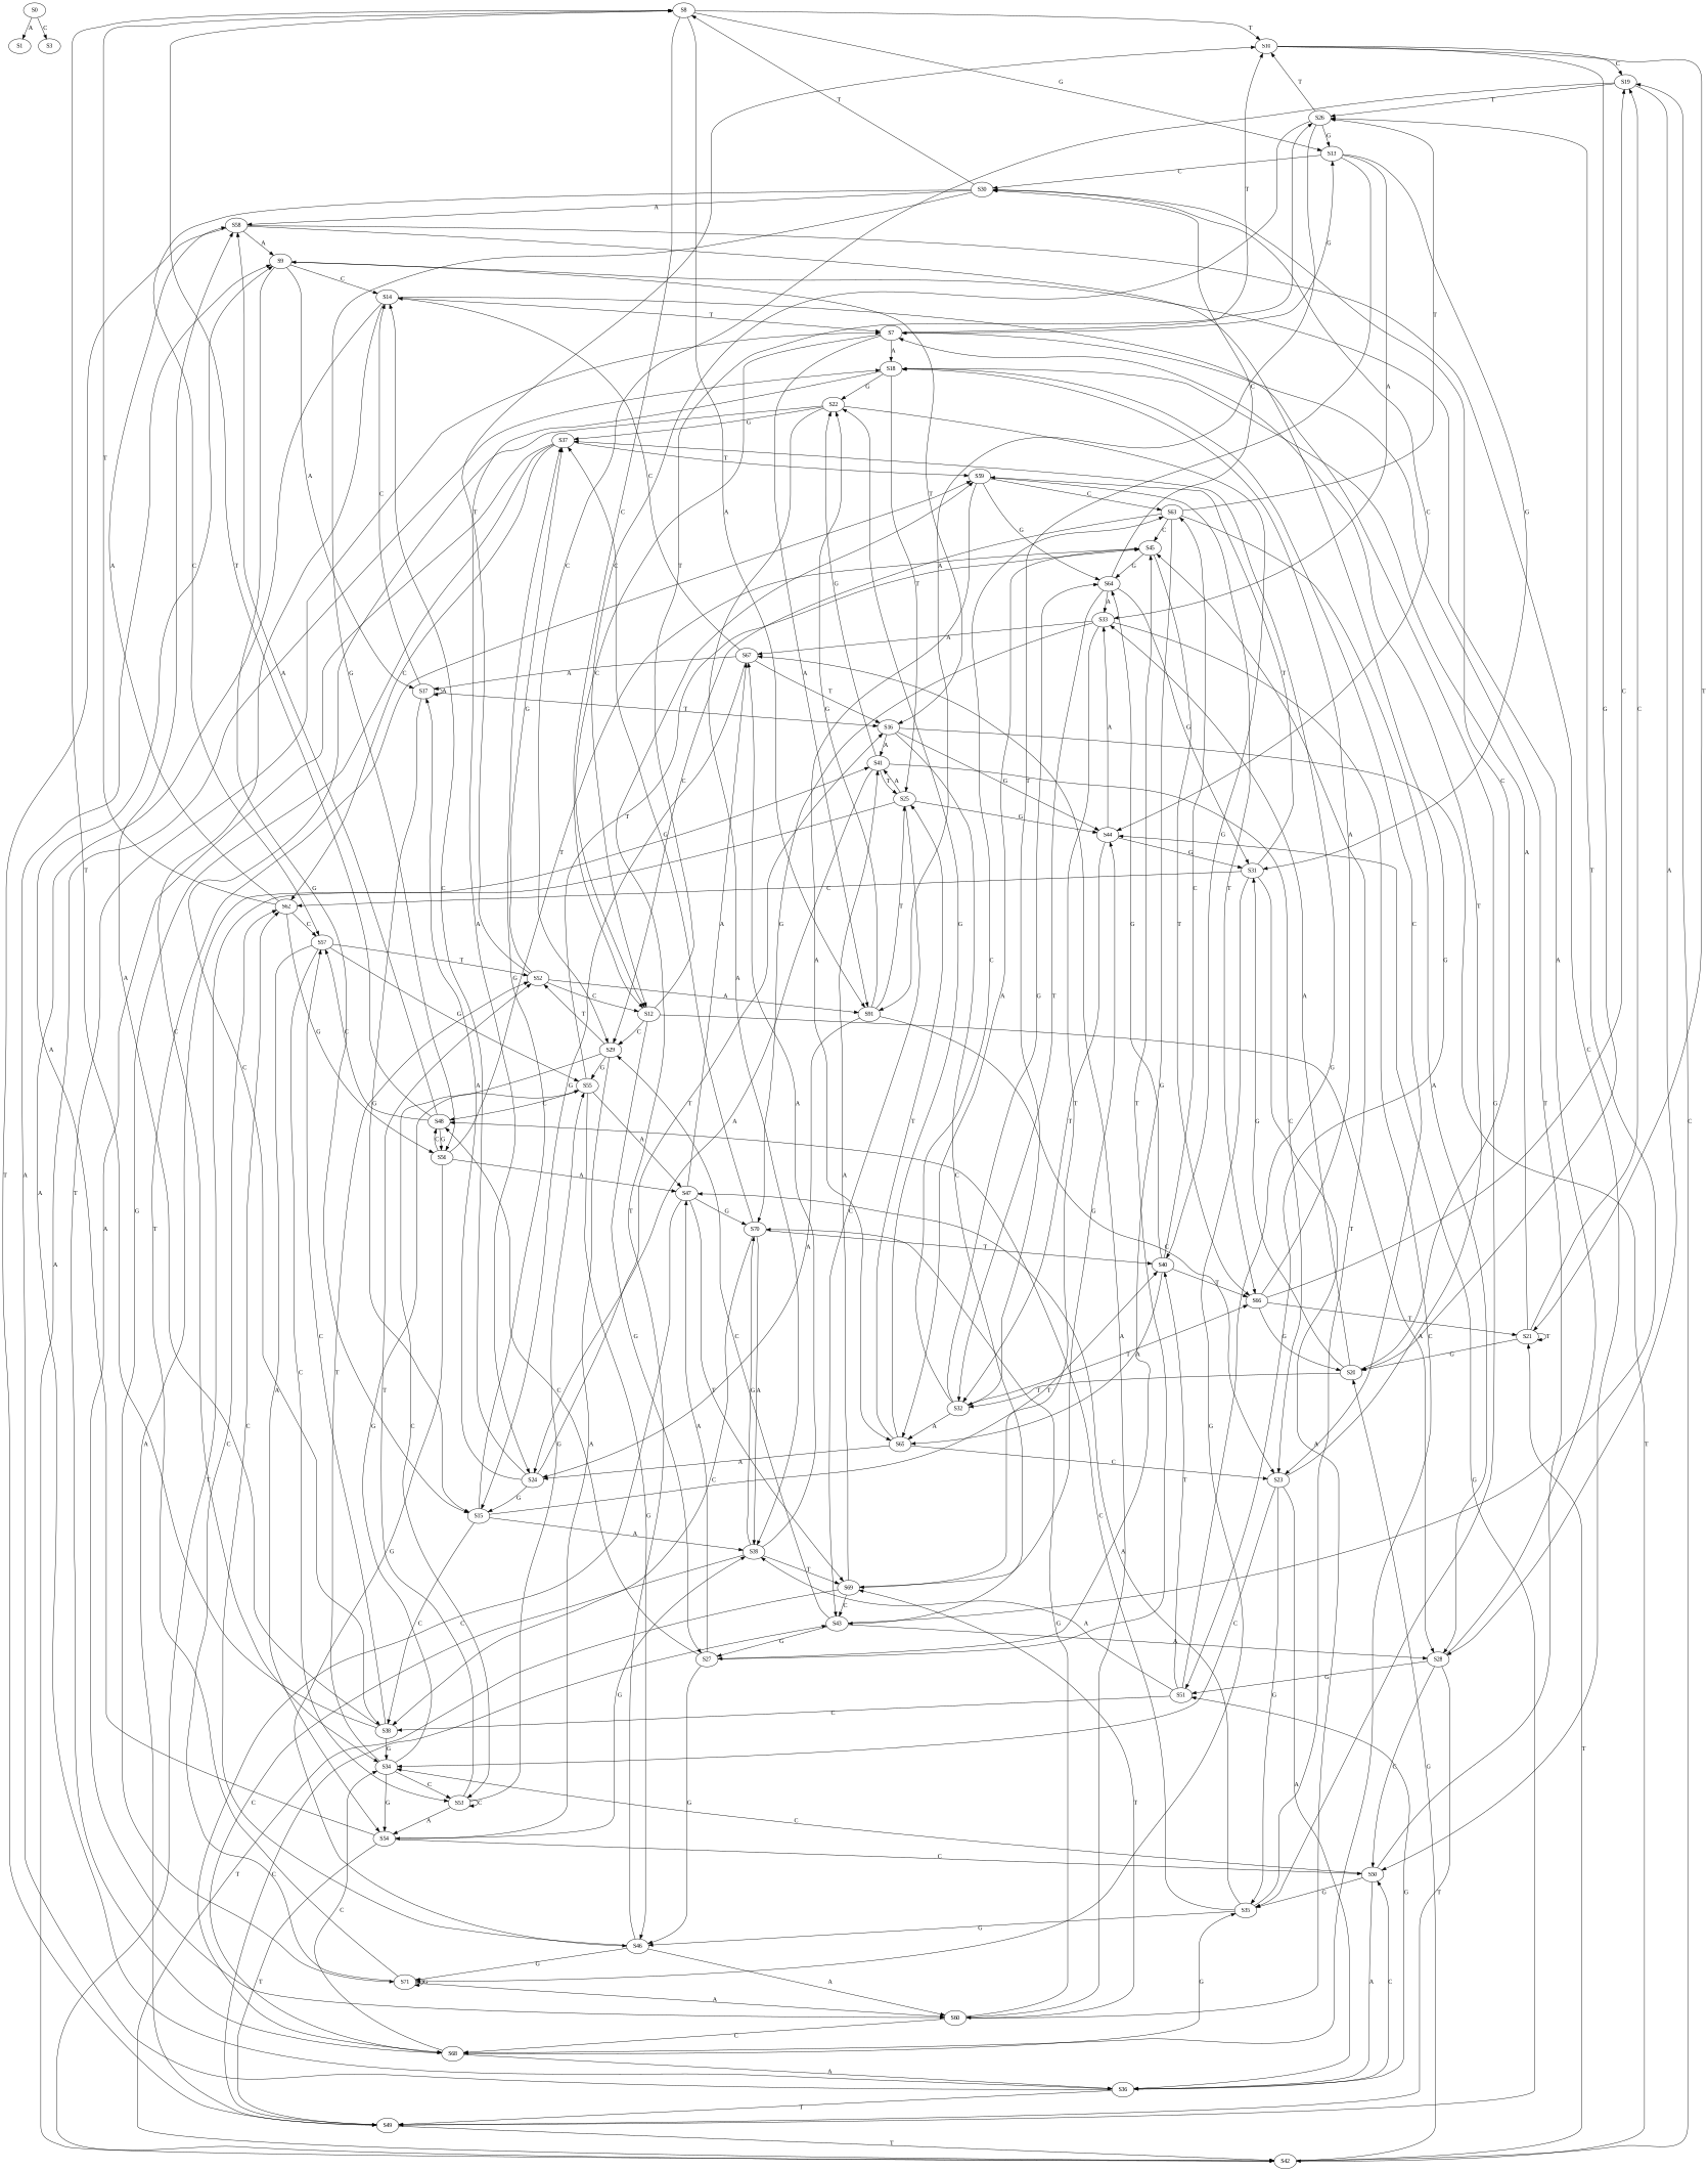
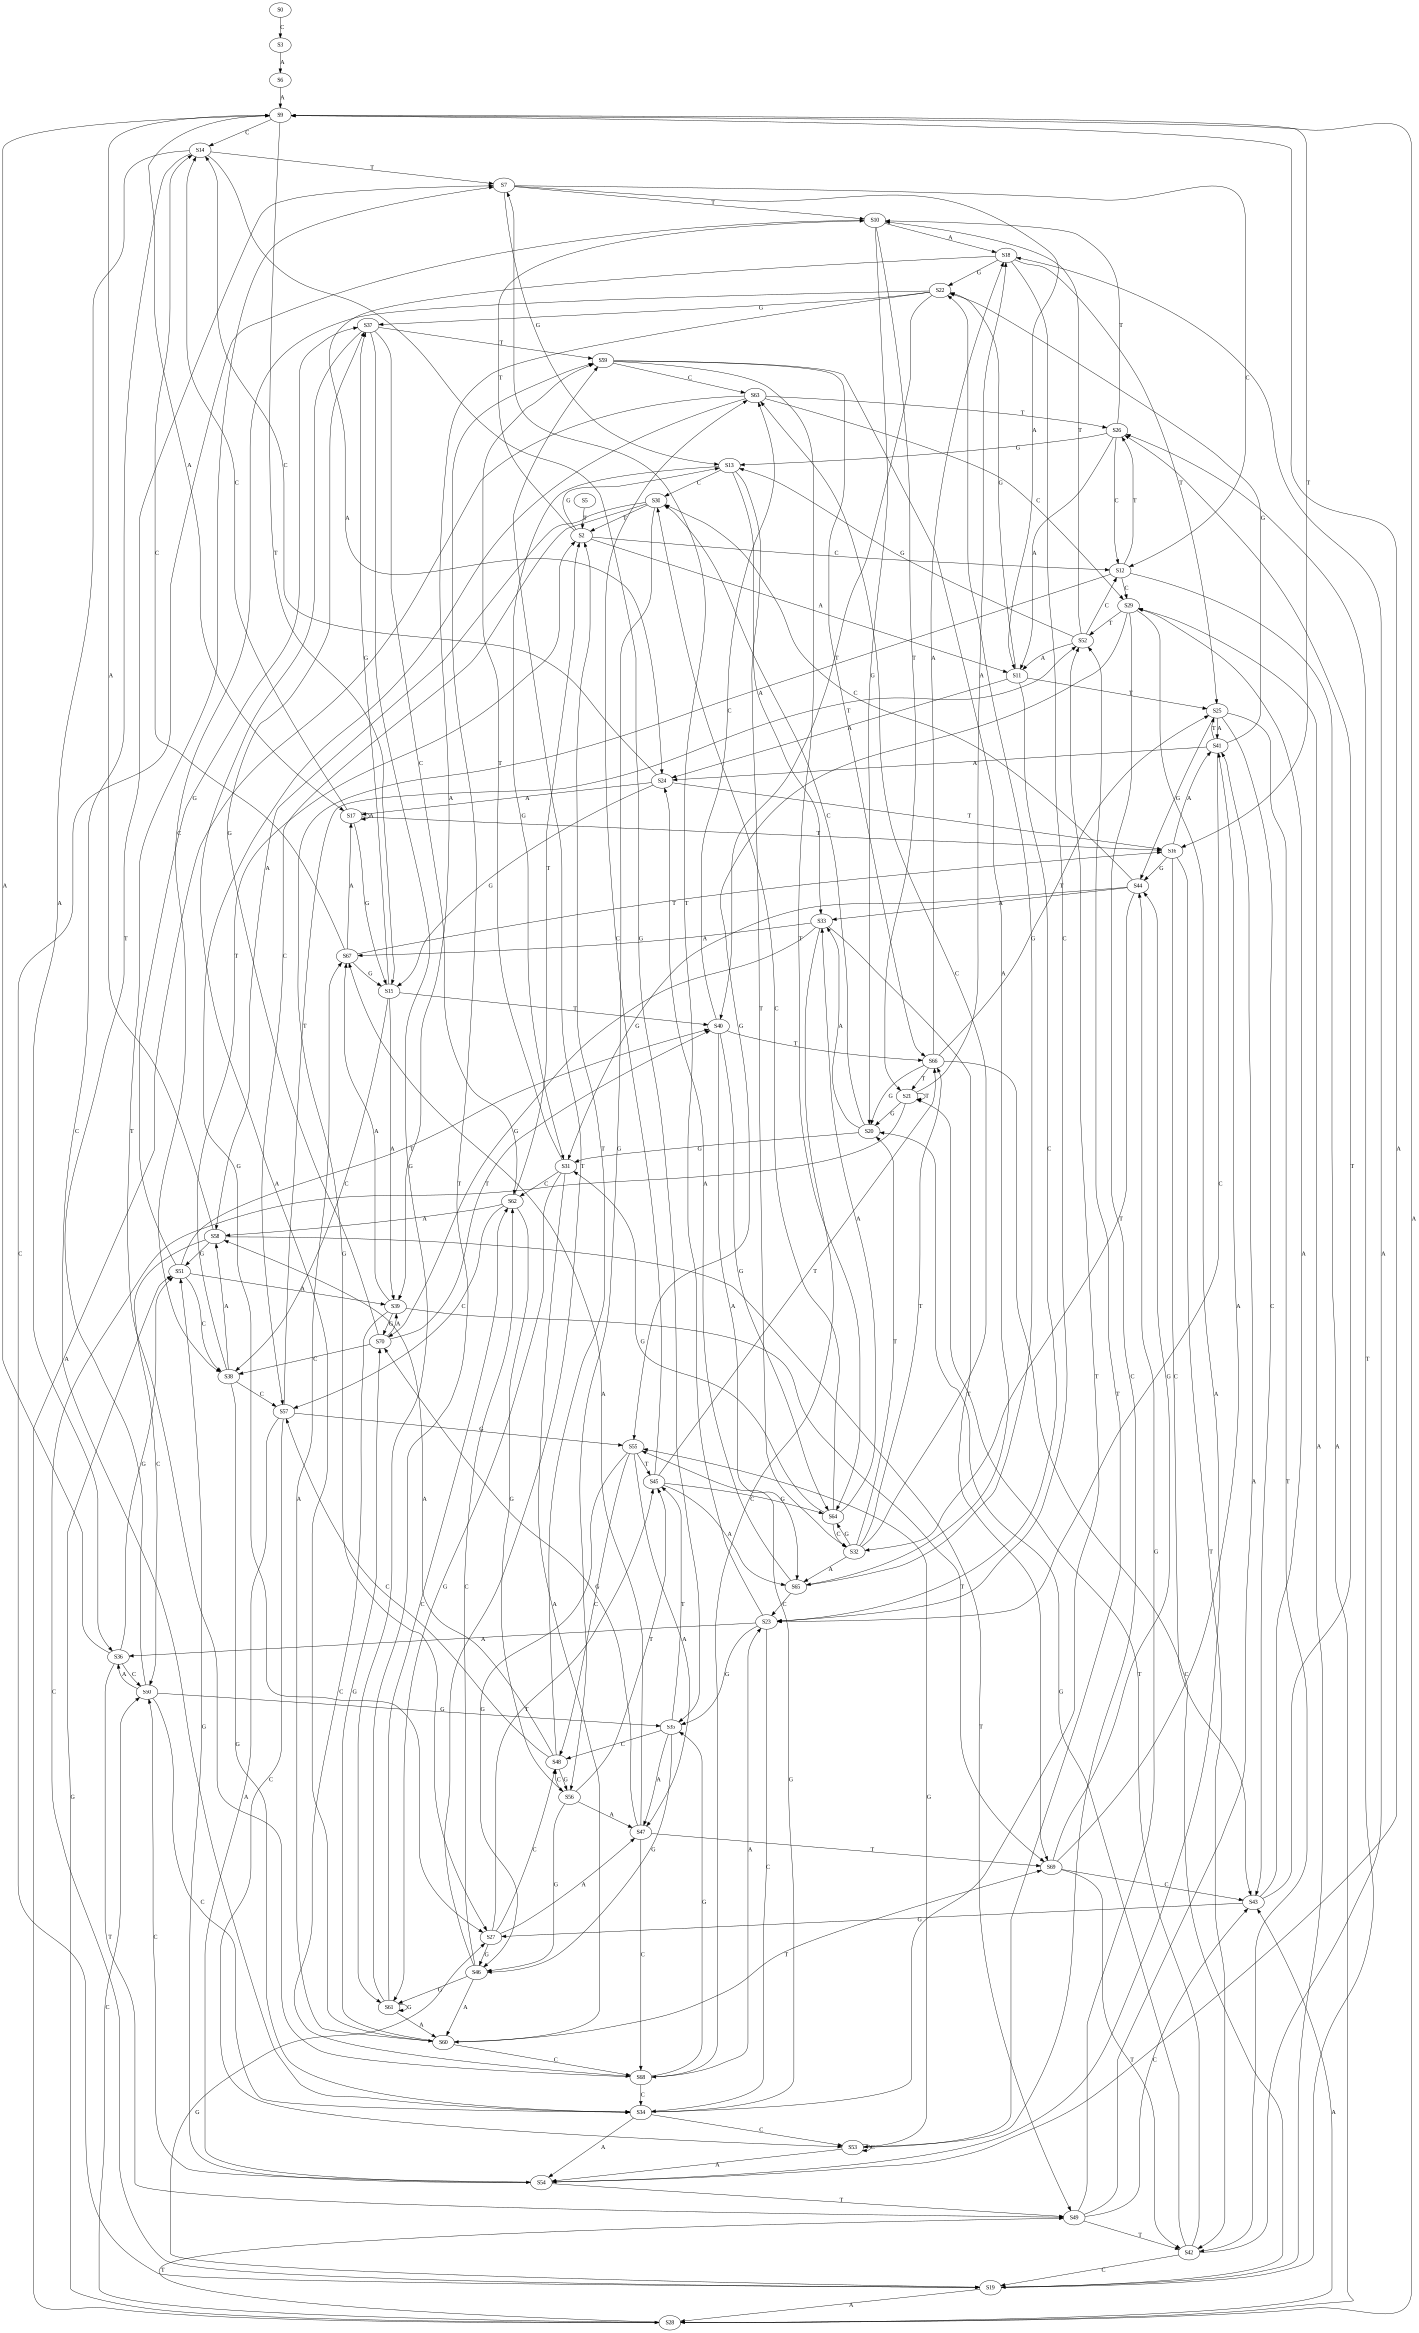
  strict digraph {
    fontname="Liberation Serif"
    node [fontname="Liberation Serif"]
    edge [fontname="Liberation Serif"]
    S0
-   S1
    S3
-   S8
+   S6
+   S5
+   S8 [label=S2]
    S9
    S7
    S10
-   S11 [label=S91]
+   S11
    S12
    S13
    S14
    S15
    S16
    S17
    S18
    S19
    S20
    S21
    S22
    S23
    S24
    S25
    S26
    S27
    S28
    S29
    S30
    S31
    S32
    S33
    S34
    S35
    S36
    S37
    S38
    S39
    S40
    S41
    S42
    S43
    S44
    S45
    S46
    S47
    S48
    S49
    S50
    S51
    S52
    S53
    S54
    S55
    S56
    S57
    S58
    S59
    S60
-   S61 [label=S71]
+   S61
    S62
    S63
    S64
    S65
    S66
    S67
    S68
    S69
    S70
-   S0 -> S1 [label=A]
    S0 -> S3 [label=C]
+   S3 -> S6 [label=A]
+   S6 -> S9 [label=A]
+   S5 -> S8 [label=T]
    S8 -> S10 [label=T]
    S8 -> S11 [label=A]
    S8 -> S12 [label=C]
    S8 -> S13 [label=G]
    S9 -> S14 [label=C]
-   S9 -> S15 [label=G]
+   S9 -> S15 [label=T]
    S9 -> S16 [label=T]
    S9 -> S17 [label=A]
    S7 -> S10 [label=T]
    S7 -> S11 [label=A]
    S7 -> S12 [label=C]
    S7 -> S13 [label=G]
-   S7 -> S18 [label=A]
+   S10 -> S18 [label=A]
    S10 -> S19 [label=C]
    S10 -> S20 [label=G]
    S10 -> S21 [label=T]
    S11 -> S22 [label=G]
    S11 -> S23 [label=C]
    S11 -> S24 [label=A]
    S11 -> S25 [label=T]
    S12 -> S26 [label=T]
    S12 -> S27 [label=G]
    S12 -> S28 [label=A]
    S12 -> S29 [label=C]
    S13 -> S30 [label=C]
    S13 -> S31 [label=G]
    S13 -> S32 [label=T]
    S13 -> S33 [label=A]
    S14 -> S7 [label=T]
    S14 -> S34 [label=C]
    S14 -> S35 [label=G]
    S14 -> S36 [label=A]
    S15 -> S37 [label=G]
    S15 -> S38 [label=C]
    S15 -> S39 [label=A]
    S15 -> S40 [label=T]
    S16 -> S41 [label=A]
    S16 -> S42 [label=T]
    S16 -> S43 [label=C]
    S16 -> S44 [label=G]
    S17 -> S14 [label=C]
    S17 -> S15 [label=G]
    S17 -> S16 [label=T]
    S17 -> S17 [label=A]
    S18 -> S22 [label=G]
    S18 -> S23 [label=C]
    S18 -> S24 [label=A]
    S18 -> S25 [label=T]
    S19 -> S26 [label=T]
+   S19 -> S27 [label=G]
    S19 -> S28 [label=A]
-   S19 -> S29 [label=C]
+   S19 -> S29 [label=A]
    S20 -> S30 [label=C]
    S20 -> S31 [label=G]
-   S20 -> S32 [label=T]
+   S32 -> S20 [label=T]
    S20 -> S33 [label=A]
    S21 -> S18 [label=A]
    S21 -> S19 [label=C]
    S21 -> S20 [label=G]
    S21 -> S21 [label=T]
    S22 -> S37 [label=G]
    S22 -> S38 [label=C]
    S22 -> S39 [label=A]
-   S22 -> S40 [label=G]
+   S22 -> S40 [label=T]
    S23 -> S7 [label=T]
    S23 -> S34 [label=C]
    S23 -> S35 [label=G]
    S23 -> S36 [label=A]
    S24 -> S14 [label=C]
    S24 -> S15 [label=G]
    S24 -> S16 [label=T]
    S24 -> S17 [label=A]
    S25 -> S41 [label=A]
    S25 -> S42 [label=T]
    S25 -> S43 [label=C]
    S25 -> S44 [label=G]
    S26 -> S10 [label=T]
    S26 -> S11 [label=A]
    S26 -> S12 [label=C]
    S26 -> S13 [label=G]
    S27 -> S45 [label=T]
    S27 -> S46 [label=G]
    S27 -> S47 [label=A]
    S27 -> S48 [label=C]
    S28 -> S9 [label=A]
    S28 -> S49 [label=T]
    S28 -> S50 [label=C]
    S28 -> S51 [label=G]
    S29 -> S52 [label=T]
    S29 -> S53 [label=C]
    S29 -> S54 [label=A]
    S29 -> S55 [label=G]
    S30 -> S8 [label=T]
    S30 -> S56 [label=G]
    S30 -> S57 [label=C]
    S30 -> S58 [label=A]
    S31 -> S59 [label=T]
    S31 -> S60 [label=A]
    S31 -> S61 [label=G]
    S31 -> S62 [label=C]
    S32 -> S63 [label=C]
    S32 -> S64 [label=G]
    S32 -> S65 [label=A]
    S32 -> S66 [label=T]
    S33 -> S67 [label=A]
    S33 -> S68 [label=C]
    S33 -> S69 [label=T]
    S33 -> S70 [label=G]
    S34 -> S52 [label=T]
    S34 -> S53 [label=C]
-   S34 -> S54 [label=G]
+   S34 -> S54 [label=A]
    S34 -> S55 [label=G]
    S35 -> S45 [label=T]
    S35 -> S46 [label=G]
    S35 -> S47 [label=A]
    S35 -> S48 [label=C]
    S36 -> S9 [label=A]
    S36 -> S49 [label=T]
    S36 -> S50 [label=C]
    S36 -> S51 [label=G]
    S37 -> S59 [label=T]
    S37 -> S60 [label=A]
    S37 -> S61 [label=G]
    S37 -> S62 [label=C]
    S38 -> S8 [label=T]
    S38 -> S34 [label=G]
    S38 -> S57 [label=C]
    S38 -> S58 [label=A]
    S39 -> S67 [label=A]
    S39 -> S68 [label=C]
    S39 -> S69 [label=T]
    S39 -> S70 [label=G]
    S40 -> S63 [label=C]
    S40 -> S64 [label=G]
    S40 -> S65 [label=A]
    S40 -> S66 [label=T]
    S41 -> S22 [label=G]
    S41 -> S23 [label=C]
    S41 -> S24 [label=A]
    S41 -> S25 [label=T]
    S42 -> S18 [label=A]
    S42 -> S19 [label=C]
    S42 -> S20 [label=G]
    S42 -> S21 [label=T]
    S43 -> S26 [label=T]
    S43 -> S27 [label=G]
-   S43 -> S28 [label=A]
-   S43 -> S29 [label=C]
-   S30 -> S44 [label=C]
+   S28 -> S43 [label=A]
+   S43 -> S29 [label=A]
+   S44 -> S30 [label=C]
    S44 -> S31 [label=G]
    S44 -> S32 [label=T]
    S44 -> S33 [label=A]
-   S63 -> S45 [label=C]
+   S45 -> S63 [label=C]
    S45 -> S64 [label=G]
    S45 -> S65 [label=A]
    S45 -> S66 [label=T]
    S46 -> S59 [label=T]
    S46 -> S60 [label=A]
    S46 -> S61 [label=G]
    S46 -> S62 [label=C]
    S47 -> S67 [label=A]
    S47 -> S68 [label=C]
    S47 -> S69 [label=T]
    S47 -> S70 [label=G]
    S48 -> S8 [label=T]
    S48 -> S56 [label=G]
    S48 -> S57 [label=C]
    S48 -> S58 [label=A]
    S49 -> S41 [label=A]
    S49 -> S42 [label=T]
    S49 -> S43 [label=C]
    S49 -> S44 [label=G]
    S50 -> S7 [label=T]
    S50 -> S34 [label=C]
    S50 -> S35 [label=G]
    S50 -> S36 [label=A]
    S51 -> S37 [label=G]
    S51 -> S38 [label=C]
    S51 -> S39 [label=A]
    S51 -> S40 [label=T]
    S52 -> S10 [label=T]
    S52 -> S11 [label=A]
    S52 -> S12 [label=C]
-   S52 -> S37 [label=G]
+   S52 -> S13 [label=G]
    S53 -> S52 [label=T]
    S53 -> S53 [label=C]
    S53 -> S54 [label=A]
    S53 -> S55 [label=G]
    S54 -> S9 [label=A]
    S54 -> S49 [label=T]
    S54 -> S50 [label=C]
-   S54 -> S39 [label=G]
+   S54 -> S51 [label=G]
    S55 -> S45 [label=T]
    S55 -> S46 [label=G]
    S55 -> S47 [label=A]
    S55 -> S48 [label=C]
    S56 -> S45 [label=T]
    S56 -> S46 [label=G]
    S56 -> S47 [label=A]
    S56 -> S48 [label=C]
    S57 -> S52 [label=T]
    S57 -> S53 [label=C]
    S57 -> S54 [label=A]
    S57 -> S55 [label=G]
    S58 -> S9 [label=A]
    S58 -> S49 [label=T]
    S58 -> S50 [label=C]
    S58 -> S51 [label=G]
    S59 -> S63 [label=C]
-   S59 -> S64 [label=G]
+   S59 -> S64 [label=T]
    S59 -> S65 [label=A]
    S59 -> S66 [label=T]
    S60 -> S67 [label=A]
    S60 -> S68 [label=C]
    S60 -> S69 [label=T]
    S60 -> S70 [label=G]
    S61 -> S59 [label=T]
    S61 -> S60 [label=A]
    S61 -> S61 [label=G]
    S61 -> S62 [label=C]
    S62 -> S8 [label=T]
    S62 -> S56 [label=G]
    S62 -> S57 [label=C]
    S62 -> S58 [label=A]
    S63 -> S26 [label=T]
    S63 -> S27 [label=G]
    S63 -> S28 [label=A]
    S63 -> S29 [label=C]
    S64 -> S30 [label=C]
    S64 -> S31 [label=G]
-   S64 -> S32 [label=T]
+   S64 -> S32 [label=C]
    S64 -> S33 [label=A]
    S65 -> S22 [label=G]
    S65 -> S23 [label=C]
    S65 -> S24 [label=A]
-   S65 -> S25 [label=T]
+   S66 -> S25 [label=T]
    S66 -> S18 [label=A]
    S66 -> S19 [label=C]
    S66 -> S20 [label=G]
    S66 -> S21 [label=T]
    S67 -> S14 [label=C]
    S67 -> S15 [label=G]
    S67 -> S16 [label=T]
    S67 -> S17 [label=A]
    S68 -> S7 [label=T]
    S68 -> S34 [label=C]
    S68 -> S35 [label=G]
-   S68 -> S36 [label=A]
+   S68 -> S23 [label=A]
    S69 -> S41 [label=A]
    S69 -> S42 [label=T]
    S69 -> S43 [label=C]
    S69 -> S44 [label=G]
    S70 -> S37 [label=G]
    S70 -> S38 [label=C]
    S70 -> S39 [label=A]
    S70 -> S40 [label=T]
  }
